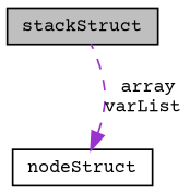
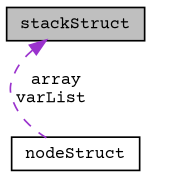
  digraph {
    fontname="Courier Prime"
    node [color=black fontname="Courier Prime" fontsize=10 shape=record style=filled]
    n1 [fillcolor=grey75 fontcolor=black height=0.2 label=stackStruct width=0.4]
    n2 [fillcolor=white height=0.2 label=nodeStruct width=0.4]
-   n2 -> n1 [color=darkorchid3 dir=back fontname="Courier Prime" fontsize=10 label=" array\nvarList" labelfontname=Helvetica labelfontsize=10 style=dashed]
+   n1 -> n2 [color=darkorchid3 dir=back fontname="Courier Prime" fontsize=10 label=" array\nvarList" labelfontname=Helvetica labelfontsize=10 style=dashed]
  }
